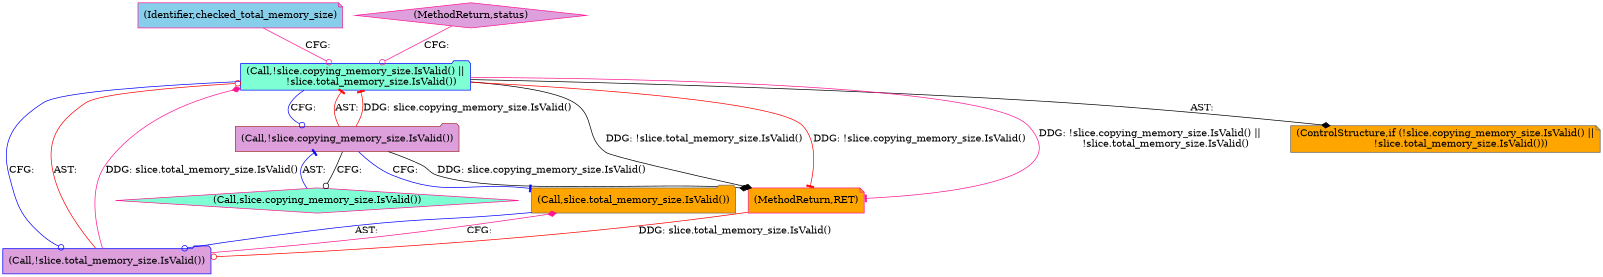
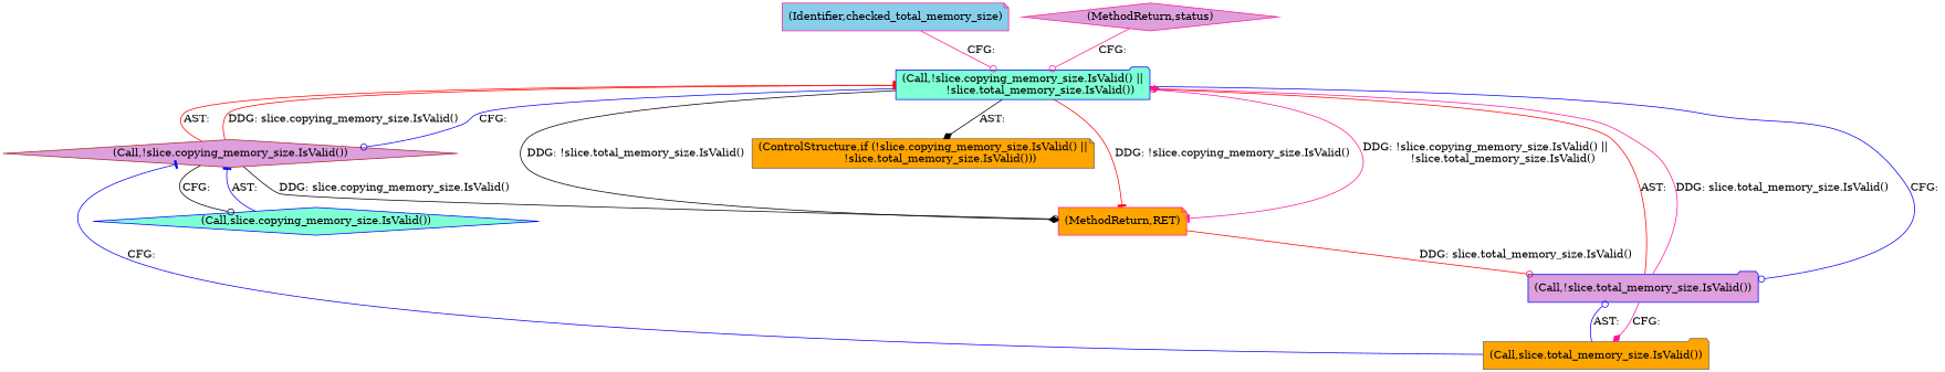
  digraph {
    node [color=blue fillcolor=plum shape=folder style=filled]
    edge [arrowhead=odot color=blue]
    n1 [fillcolor=aquamarine label="(Call,!slice.copying_memory_size.IsValid() ||\n          !slice.total_memory_size.IsValid())"]
-   n2 [color=brown label="(Call,!slice.copying_memory_size.IsValid())"]
+   n2 [color=brown label="(Call,!slice.copying_memory_size.IsValid())" shape=diamond]
    n3 [label="(Call,!slice.total_memory_size.IsValid())"]
    n4 [color=gray40 fillcolor=orange label="(ControlStructure,if (!slice.copying_memory_size.IsValid() ||\n          !slice.total_memory_size.IsValid()))" shape=note]
    n5 [color=deeppink fillcolor=orange label="(MethodReturn,RET)" shape=note]
-   n6 [color=deeppink fillcolor=aquamarine label="(Call,slice.copying_memory_size.IsValid())" shape=diamond]
+   n6 [fillcolor=aquamarine label="(Call,slice.copying_memory_size.IsValid())" shape=diamond]
    n7 [color=gray40 fillcolor=orange label="(Call,slice.total_memory_size.IsValid())"]
    n8 [color=deeppink fillcolor=skyblue label="(Identifier,checked_total_memory_size)" shape=note]
    n9 [color=deeppink label="(MethodReturn,status)" shape=diamond]
    n1 -> n2 [label="CFG: "]
    n1 -> n3 [label="CFG: "]
    n1 -> n4 [arrowhead=diamond color=black label="AST: "]
    n1 -> n5 [arrowhead=diamond color=black label="DDG: !slice.total_memory_size.IsValid()"]
    n1 -> n5 [arrowhead=tee color=red label="DDG: !slice.copying_memory_size.IsValid()"]
    n1 -> n5 [arrowhead=tee color=deeppink label="DDG: !slice.copying_memory_size.IsValid() ||\n          !slice.total_memory_size.IsValid()"]
    n2 -> n1 [arrowhead=tee color=red label="AST: "]
    n2 -> n1 [arrowhead=tee color=red label="DDG: slice.copying_memory_size.IsValid()"]
-   n2 -> n5 [arrowhead=diamond color=black label="DDG: slice.copying_memory_size.IsValid()"]
+   n2 -> n5 [color=black label="DDG: slice.copying_memory_size.IsValid()"]
    n2 -> n6 [color=black label="CFG: "]
    n3 -> n1 [color=red label="AST: "]
    n3 -> n1 [arrowhead=diamond color=deeppink label="DDG: slice.total_memory_size.IsValid()"]
    n3 -> n7 [arrowhead=diamond color=deeppink label="CFG: "]
    n5 -> n3 [color=red label="DDG: slice.total_memory_size.IsValid()"]
    n6 -> n2 [arrowhead=tee label="AST: "]
-   n2 -> n7 [arrowhead=tee label="CFG: "]
+   n7 -> n2 [arrowhead=tee label="CFG: "]
    n7 -> n3 [label="AST: "]
    n8 -> n1 [color=deeppink label="CFG: "]
    n9 -> n1 [color=deeppink label="CFG: "]
  }
